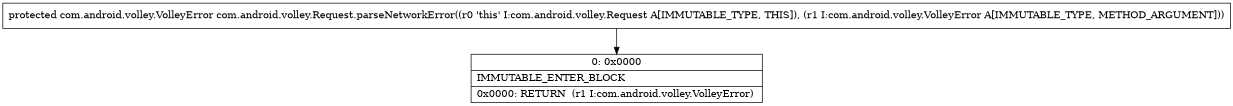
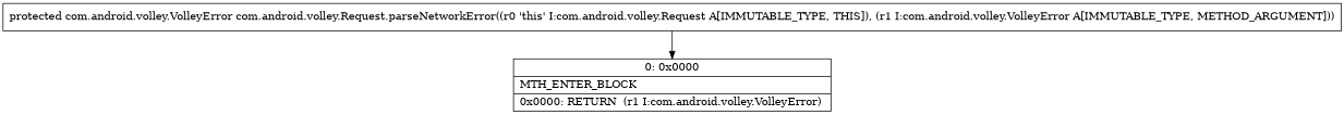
  digraph {
    node [shape=record]
-   n1 [label="{0\:\ 0x0000|IMMUTABLE_ENTER_BLOCK\l|0x0000: RETURN  (r1 I:com.android.volley.VolleyError) \l}"]
+   n1 [label="{0\:\ 0x0000|MTH_ENTER_BLOCK\l|0x0000: RETURN  (r1 I:com.android.volley.VolleyError) \l}"]
    n2 [label="{protected com.android.volley.VolleyError com.android.volley.Request.parseNetworkError((r0 'this' I:com.android.volley.Request A[IMMUTABLE_TYPE, THIS]), (r1 I:com.android.volley.VolleyError A[IMMUTABLE_TYPE, METHOD_ARGUMENT])) }"]
    n2 -> n1
  }
